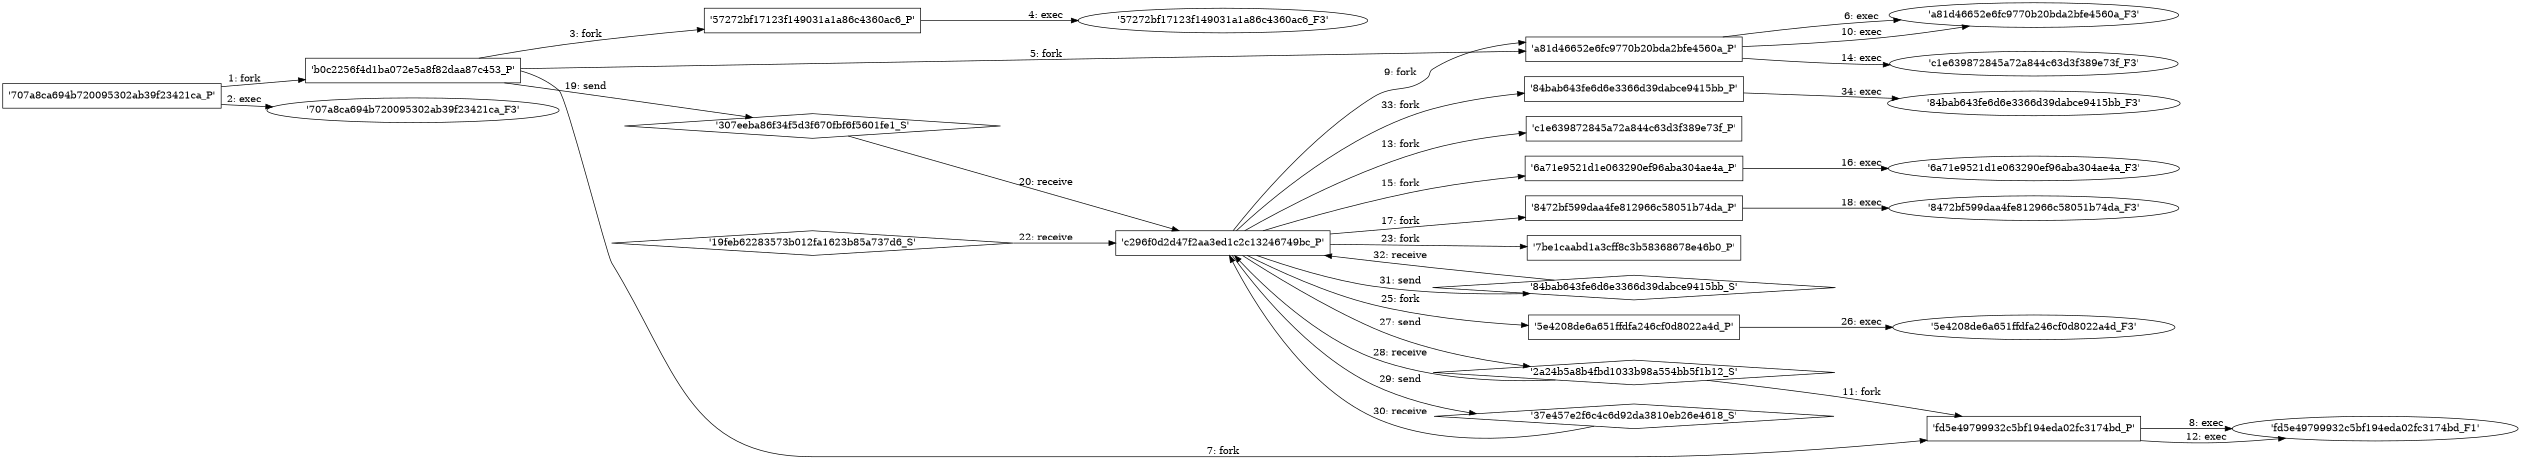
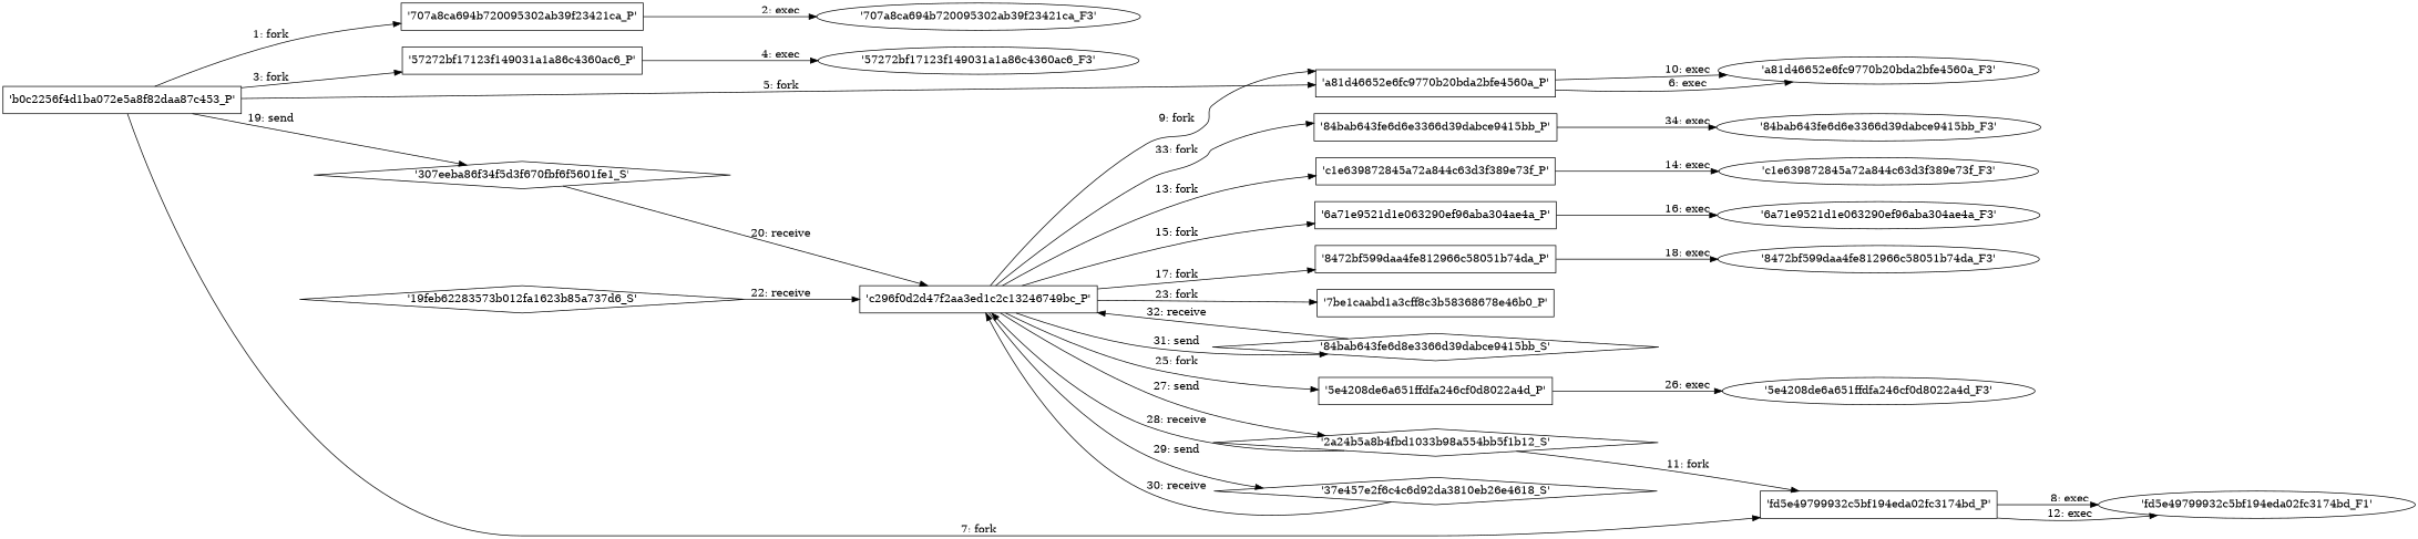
  digraph {
    engine=neato
    fixedsize=false
    fontname="DejaVu Serif"
    fontsize=10
    nodesep=0.3
    rankdir=LR
    ranksep=0
    splines=true
    node [fontname="DejaVu Serif" node_type=Process shape=box]
    edge [fontname="DejaVu Serif"]
    "'b0c2256f4d1ba072e5a8f82daa87c453_P'"
    "'707a8ca694b720095302ab39f23421ca_P'"
    "'57272bf17123f149031a1a86c4360ac6_P'"
    "'a81d46652e6fc9770b20bda2bfe4560a_P'"
    "'fd5e49799932c5bf194eda02fc3174bd_P'"
    "'307eeba86f34f5d3f670fbf6f5601fe1_S'" [node_type=Socket shape=diamond]
    "'707a8ca694b720095302ab39f23421ca_F3'" [node_type=File shape=ellipse]
    "'57272bf17123f149031a1a86c4360ac6_F3'" [node_type=File shape=ellipse]
    "'a81d46652e6fc9770b20bda2bfe4560a_F3'" [node_type=File shape=ellipse]
    "'fd5e49799932c5bf194eda02fc3174bd_F1'" [node_type=File shape=ellipse]
    "'c296f0d2d47f2aa3ed1c2c13246749bc_P'"
    "'c1e639872845a72a844c63d3f389e73f_P'"
    "'6a71e9521d1e063290ef96aba304ae4a_P'"
    "'8472bf599daa4fe812966c58051b74da_P'"
    "'7be1caabd1a3cff8c3b58368678e46b0_P'"
    "'5e4208de6a651ffdfa246cf0d8022a4d_P'"
    "'2a24b5a8b4fbd1033b98a554bb5f1b12_S'" [node_type=Socket shape=diamond]
    "'37e457e2f6c4c6d92da3810eb26e4618_S'" [node_type=Socket shape=diamond]
-   "'84bab643fe6d6e3366d39dabce9415bb_S'" [node_type=Socket shape=diamond]
+   "'84bab643fe6d6e3366d39dabce9415bb_S'" [node_type=Socket shape=diamond label="'84bab643fe6d8e3366d39dabce9415bb_S'"]
    "'84bab643fe6d6e3366d39dabce9415bb_P'"
    "'c1e639872845a72a844c63d3f389e73f_F3'" [node_type=File shape=ellipse]
    "'6a71e9521d1e063290ef96aba304ae4a_F3'" [node_type=File shape=ellipse]
    "'8472bf599daa4fe812966c58051b74da_F3'" [node_type=File shape=ellipse]
    "'19feb62283573b012fa1623b85a737d6_S'" [node_type=Socket shape=diamond]
    "'5e4208de6a651ffdfa246cf0d8022a4d_F3'" [node_type=File shape=ellipse]
    "'84bab643fe6d6e3366d39dabce9415bb_F3'" [node_type=File shape=ellipse]
-   "'707a8ca694b720095302ab39f23421ca_P'" -> "'b0c2256f4d1ba072e5a8f82daa87c453_P'" [label="1: fork"]
+   "'b0c2256f4d1ba072e5a8f82daa87c453_P'" -> "'707a8ca694b720095302ab39f23421ca_P'" [label="1: fork"]
    "'b0c2256f4d1ba072e5a8f82daa87c453_P'" -> "'57272bf17123f149031a1a86c4360ac6_P'" [label="3: fork"]
    "'b0c2256f4d1ba072e5a8f82daa87c453_P'" -> "'a81d46652e6fc9770b20bda2bfe4560a_P'" [label="5: fork"]
    "'b0c2256f4d1ba072e5a8f82daa87c453_P'" -> "'fd5e49799932c5bf194eda02fc3174bd_P'" [label="7: fork"]
    "'b0c2256f4d1ba072e5a8f82daa87c453_P'" -> "'307eeba86f34f5d3f670fbf6f5601fe1_S'" [label="19: send"]
    "'707a8ca694b720095302ab39f23421ca_P'" -> "'707a8ca694b720095302ab39f23421ca_F3'" [label="2: exec"]
    "'57272bf17123f149031a1a86c4360ac6_P'" -> "'57272bf17123f149031a1a86c4360ac6_F3'" [label="4: exec"]
    "'a81d46652e6fc9770b20bda2bfe4560a_P'" -> "'a81d46652e6fc9770b20bda2bfe4560a_F3'" [label="6: exec"]
    "'a81d46652e6fc9770b20bda2bfe4560a_P'" -> "'a81d46652e6fc9770b20bda2bfe4560a_F3'" [label="10: exec"]
    "'fd5e49799932c5bf194eda02fc3174bd_P'" -> "'fd5e49799932c5bf194eda02fc3174bd_F1'" [label="8: exec"]
    "'fd5e49799932c5bf194eda02fc3174bd_P'" -> "'fd5e49799932c5bf194eda02fc3174bd_F1'" [label="12: exec"]
    "'307eeba86f34f5d3f670fbf6f5601fe1_S'" -> "'c296f0d2d47f2aa3ed1c2c13246749bc_P'" [label="20: receive"]
    "'c296f0d2d47f2aa3ed1c2c13246749bc_P'" -> "'a81d46652e6fc9770b20bda2bfe4560a_P'" [label="9: fork"]
    "'c296f0d2d47f2aa3ed1c2c13246749bc_P'" -> "'c1e639872845a72a844c63d3f389e73f_P'" [label="13: fork"]
    "'c296f0d2d47f2aa3ed1c2c13246749bc_P'" -> "'6a71e9521d1e063290ef96aba304ae4a_P'" [label="15: fork"]
    "'c296f0d2d47f2aa3ed1c2c13246749bc_P'" -> "'8472bf599daa4fe812966c58051b74da_P'" [label="17: fork"]
    "'c296f0d2d47f2aa3ed1c2c13246749bc_P'" -> "'7be1caabd1a3cff8c3b58368678e46b0_P'" [label="23: fork"]
    "'c296f0d2d47f2aa3ed1c2c13246749bc_P'" -> "'5e4208de6a651ffdfa246cf0d8022a4d_P'" [label="25: fork"]
    "'c296f0d2d47f2aa3ed1c2c13246749bc_P'" -> "'2a24b5a8b4fbd1033b98a554bb5f1b12_S'" [label="27: send"]
    "'c296f0d2d47f2aa3ed1c2c13246749bc_P'" -> "'37e457e2f6c4c6d92da3810eb26e4618_S'" [label="29: send"]
    "'c296f0d2d47f2aa3ed1c2c13246749bc_P'" -> "'84bab643fe6d6e3366d39dabce9415bb_S'" [label="31: send"]
    "'c296f0d2d47f2aa3ed1c2c13246749bc_P'" -> "'84bab643fe6d6e3366d39dabce9415bb_P'" [label="33: fork"]
-   "'a81d46652e6fc9770b20bda2bfe4560a_P'" -> "'c1e639872845a72a844c63d3f389e73f_F3'" [label="14: exec"]
+   "'c1e639872845a72a844c63d3f389e73f_P'" -> "'c1e639872845a72a844c63d3f389e73f_F3'" [label="14: exec"]
    "'6a71e9521d1e063290ef96aba304ae4a_P'" -> "'6a71e9521d1e063290ef96aba304ae4a_F3'" [label="16: exec"]
    "'8472bf599daa4fe812966c58051b74da_P'" -> "'8472bf599daa4fe812966c58051b74da_F3'" [label="18: exec"]
    "'5e4208de6a651ffdfa246cf0d8022a4d_P'" -> "'5e4208de6a651ffdfa246cf0d8022a4d_F3'" [label="26: exec"]
    "'2a24b5a8b4fbd1033b98a554bb5f1b12_S'" -> "'fd5e49799932c5bf194eda02fc3174bd_P'" [label="11: fork"]
    "'2a24b5a8b4fbd1033b98a554bb5f1b12_S'" -> "'c296f0d2d47f2aa3ed1c2c13246749bc_P'" [label="28: receive"]
    "'37e457e2f6c4c6d92da3810eb26e4618_S'" -> "'c296f0d2d47f2aa3ed1c2c13246749bc_P'" [label="30: receive"]
    "'84bab643fe6d6e3366d39dabce9415bb_S'" -> "'c296f0d2d47f2aa3ed1c2c13246749bc_P'" [label="32: receive"]
    "'84bab643fe6d6e3366d39dabce9415bb_P'" -> "'84bab643fe6d6e3366d39dabce9415bb_F3'" [label="34: exec"]
    "'19feb62283573b012fa1623b85a737d6_S'" -> "'c296f0d2d47f2aa3ed1c2c13246749bc_P'" [label="22: receive"]
  }
